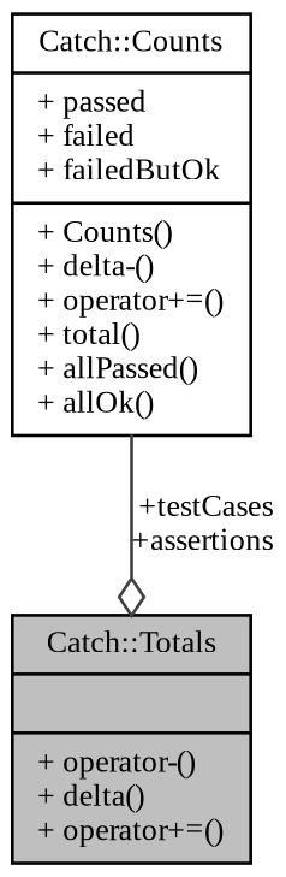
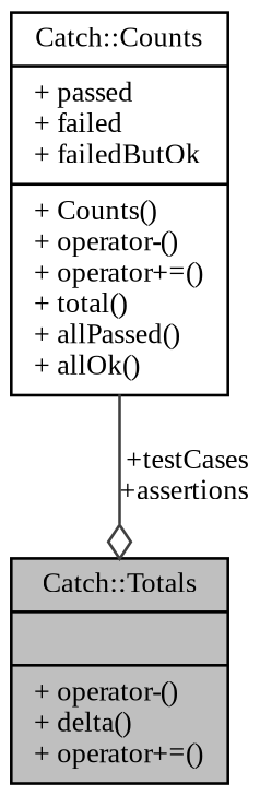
  digraph {
    fontname="Liberation Serif"
    node [color=black fontname="Liberation Serif" fontsize=10 shape=record style=filled]
    n1 [fillcolor=grey75 fontcolor=black height=0.2 label="{Catch::Totals\n||+ operator-()\l+ delta()\l+ operator+=()\l}" width=0.4]
-   n2 [fillcolor=white height=0.2 label="{Catch::Counts\n|+ passed\l+ failed\l+ failedButOk\l|+ Counts()\l+ delta-()\l+ operator+=()\l+ total()\l+ allPassed()\l+ allOk()\l}" width=0.4]
+   n2 [fillcolor=white height=0.2 label="{Catch::Counts\n|+ passed\l+ failed\l+ failedButOk\l|+ Counts()\l+ operator-()\l+ operator+=()\l+ total()\l+ allPassed()\l+ allOk()\l}" width=0.4]
    n2 -> n1 [arrowhead=odiamond color=grey25 fontname="Liberation Serif" fontsize=10 label=" +testCases\n+assertions" labelfontname=Helvetica labelfontsize=10 style=solid]
  }
